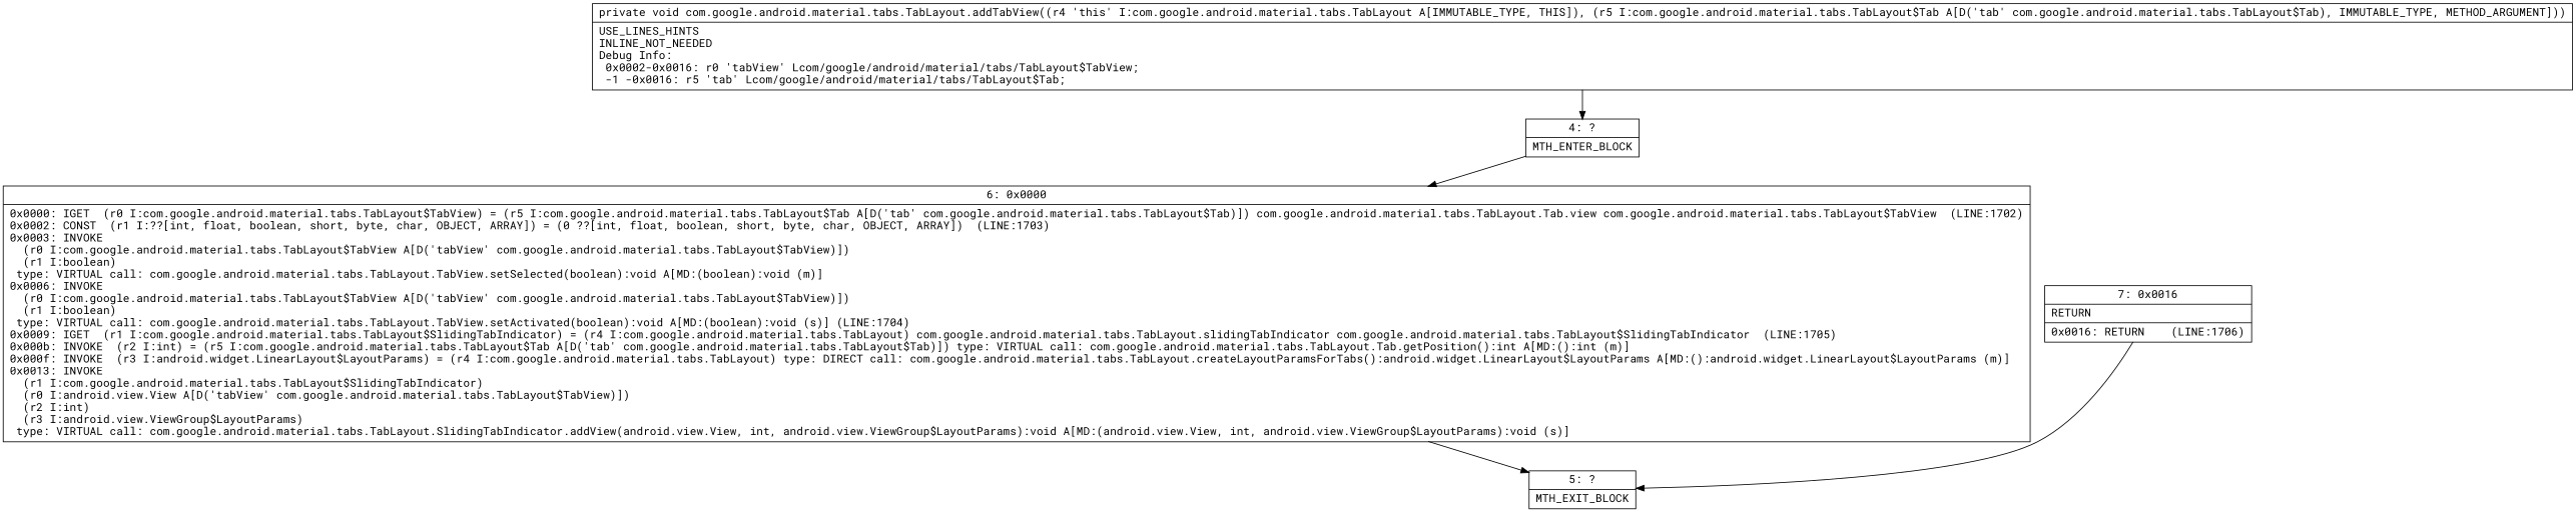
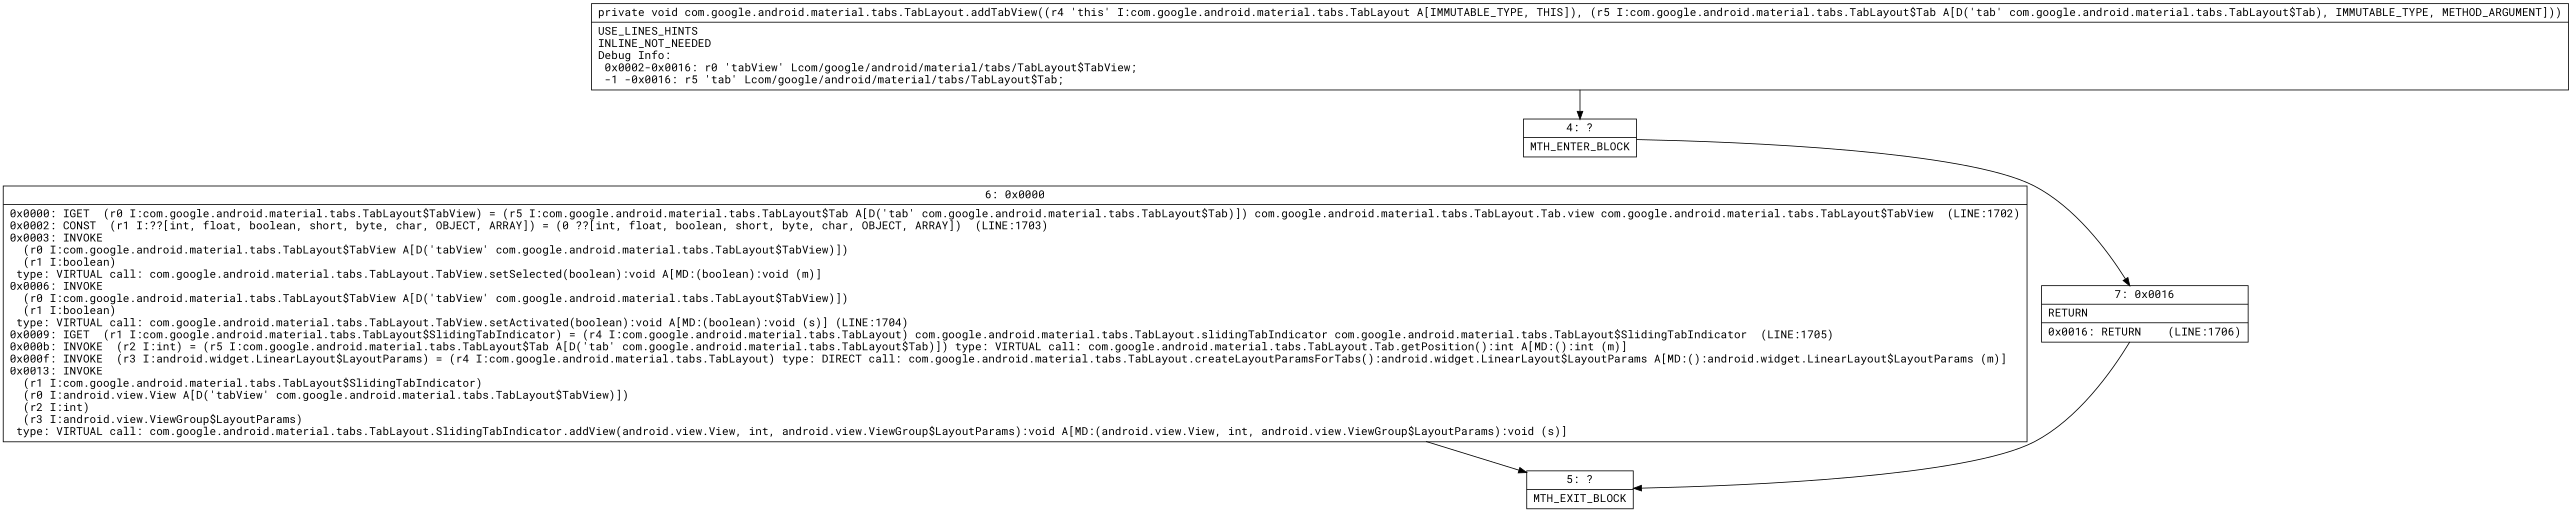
  digraph {
    fontname="Roboto Mono"
    node [fontname="Roboto Mono" shape=record]
    edge [fontname="Roboto Mono"]
    n1 [label="{4\:\ ?|MTH_ENTER_BLOCK\l}"]
    n2 [label="{6\:\ 0x0000|0x0000: IGET  (r0 I:com.google.android.material.tabs.TabLayout$TabView) = (r5 I:com.google.android.material.tabs.TabLayout$Tab A[D('tab' com.google.android.material.tabs.TabLayout$Tab)]) com.google.android.material.tabs.TabLayout.Tab.view com.google.android.material.tabs.TabLayout$TabView  (LINE:1702)\l0x0002: CONST  (r1 I:??[int, float, boolean, short, byte, char, OBJECT, ARRAY]) = (0 ??[int, float, boolean, short, byte, char, OBJECT, ARRAY])  (LINE:1703)\l0x0003: INVOKE  \l  (r0 I:com.google.android.material.tabs.TabLayout$TabView A[D('tabView' com.google.android.material.tabs.TabLayout$TabView)])\l  (r1 I:boolean)\l type: VIRTUAL call: com.google.android.material.tabs.TabLayout.TabView.setSelected(boolean):void A[MD:(boolean):void (m)]\l0x0006: INVOKE  \l  (r0 I:com.google.android.material.tabs.TabLayout$TabView A[D('tabView' com.google.android.material.tabs.TabLayout$TabView)])\l  (r1 I:boolean)\l type: VIRTUAL call: com.google.android.material.tabs.TabLayout.TabView.setActivated(boolean):void A[MD:(boolean):void (s)] (LINE:1704)\l0x0009: IGET  (r1 I:com.google.android.material.tabs.TabLayout$SlidingTabIndicator) = (r4 I:com.google.android.material.tabs.TabLayout) com.google.android.material.tabs.TabLayout.slidingTabIndicator com.google.android.material.tabs.TabLayout$SlidingTabIndicator  (LINE:1705)\l0x000b: INVOKE  (r2 I:int) = (r5 I:com.google.android.material.tabs.TabLayout$Tab A[D('tab' com.google.android.material.tabs.TabLayout$Tab)]) type: VIRTUAL call: com.google.android.material.tabs.TabLayout.Tab.getPosition():int A[MD:():int (m)]\l0x000f: INVOKE  (r3 I:android.widget.LinearLayout$LayoutParams) = (r4 I:com.google.android.material.tabs.TabLayout) type: DIRECT call: com.google.android.material.tabs.TabLayout.createLayoutParamsForTabs():android.widget.LinearLayout$LayoutParams A[MD:():android.widget.LinearLayout$LayoutParams (m)]\l0x0013: INVOKE  \l  (r1 I:com.google.android.material.tabs.TabLayout$SlidingTabIndicator)\l  (r0 I:android.view.View A[D('tabView' com.google.android.material.tabs.TabLayout$TabView)])\l  (r2 I:int)\l  (r3 I:android.view.ViewGroup$LayoutParams)\l type: VIRTUAL call: com.google.android.material.tabs.TabLayout.SlidingTabIndicator.addView(android.view.View, int, android.view.ViewGroup$LayoutParams):void A[MD:(android.view.View, int, android.view.ViewGroup$LayoutParams):void (s)]\l}"]
    n3 [label="{5\:\ ?|MTH_EXIT_BLOCK\l}"]
    n4 [label="{7\:\ 0x0016|RETURN\l|0x0016: RETURN    (LINE:1706)\l}"]
    n5 [label="{private void com.google.android.material.tabs.TabLayout.addTabView((r4 'this' I:com.google.android.material.tabs.TabLayout A[IMMUTABLE_TYPE, THIS]), (r5 I:com.google.android.material.tabs.TabLayout$Tab A[D('tab' com.google.android.material.tabs.TabLayout$Tab), IMMUTABLE_TYPE, METHOD_ARGUMENT]))  | USE_LINES_HINTS\lINLINE_NOT_NEEDED\lDebug Info:\l  0x0002\-0x0016: r0 'tabView' Lcom\/google\/android\/material\/tabs\/TabLayout$TabView;\l  \-1 \-0x0016: r5 'tab' Lcom\/google\/android\/material\/tabs\/TabLayout$Tab;\l}"]
-   n1 -> n2
+   n1 -> n4
    n2 -> n3
    n4 -> n3
    n5 -> n1
  }
